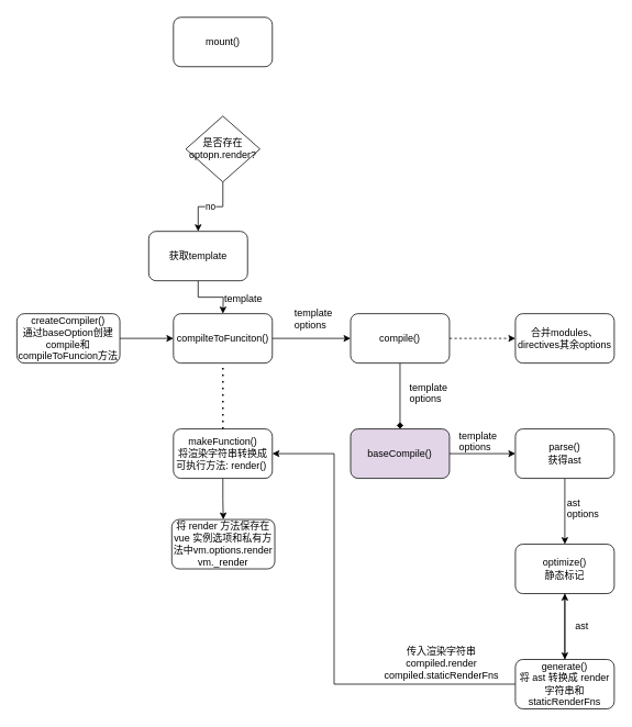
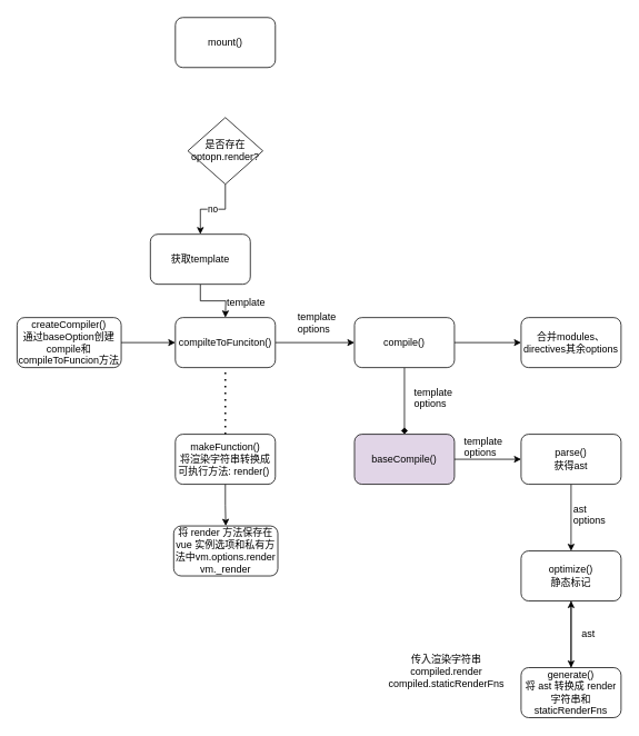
  <mxCell id="0" />
  <mxCell id="1" parent="0" />
  <mxCell id="2" value="mount()" style="rounded=1;whiteSpace=wrap;html=1;" parent="1" vertex="1"><mxGeometry x="210" y="20" width="120" height="60" as="geometry" /></mxCell>
  <mxCell id="3" value="no" style="edgeStyle=orthogonalEdgeStyle;rounded=0;orthogonalLoop=1;jettySize=auto;html=1;" parent="1" source="4" target="6" edge="1"><mxGeometry relative="1" as="geometry" /></mxCell>
  <mxCell id="4" value="是否存在&lt;br&gt;optopn.render?" style="rhombus;whiteSpace=wrap;html=1;" parent="1" vertex="1"><mxGeometry x="225" y="140" width="90" height="80" as="geometry" /></mxCell>
  <mxCell id="5" value="" style="edgeStyle=orthogonalEdgeStyle;rounded=0;orthogonalLoop=1;jettySize=auto;html=1;entryX=0.5;entryY=0;entryDx=0;entryDy=0;" parent="1" source="6" edge="1"><mxGeometry relative="1" as="geometry"><mxPoint x="270" y="380" as="targetPoint" /></mxGeometry></mxCell>
  <mxCell id="6" value="获取template" style="rounded=1;whiteSpace=wrap;html=1;" parent="1" vertex="1"><mxGeometry x="180" y="280" width="120" height="60" as="geometry" /></mxCell>
  <mxCell id="7" value="" style="edgeStyle=orthogonalEdgeStyle;rounded=0;orthogonalLoop=1;jettySize=auto;html=1;" parent="1" source="8" target="11" edge="1"><mxGeometry relative="1" as="geometry" /></mxCell>
  <mxCell id="8" value="compilteToFunciton()" style="rounded=1;whiteSpace=wrap;html=1;" parent="1" vertex="1"><mxGeometry x="210" y="380" width="120" height="60" as="geometry" /></mxCell>
- <mxCell id="9" value="" style="edgeStyle=orthogonalEdgeStyle;rounded=0;orthogonalLoop=1;jettySize=auto;html=1;dashed=1;" parent="1" source="11" target="21" edge="1"><mxGeometry relative="1" as="geometry" /></mxCell>
+ <mxCell id="9" value="" style="edgeStyle=orthogonalEdgeStyle;rounded=0;orthogonalLoop=1;jettySize=auto;html=1;" parent="1" source="11" target="21" edge="1"><mxGeometry relative="1" as="geometry" /></mxCell>
  <mxCell id="10" value="" style="edgeStyle=orthogonalEdgeStyle;rounded=0;orthogonalLoop=1;jettySize=auto;html=1;endArrow=diamond;" parent="1" source="11" target="13" edge="1"><mxGeometry relative="1" as="geometry" /></mxCell>
  <mxCell id="11" value="compile()" style="rounded=1;whiteSpace=wrap;html=1;" parent="1" vertex="1"><mxGeometry x="425" y="380" width="120" height="60" as="geometry" /></mxCell>
  <mxCell id="12" value="" style="edgeStyle=orthogonalEdgeStyle;rounded=0;orthogonalLoop=1;jettySize=auto;html=1;" parent="1" source="13" target="15" edge="1"><mxGeometry relative="1" as="geometry" /></mxCell>
  <mxCell id="13" value="baseCompile()" style="rounded=1;whiteSpace=wrap;html=1;fillColor=#e1d5e7;" parent="1" vertex="1"><mxGeometry x="425" y="520" width="120" height="60" as="geometry" /></mxCell>
  <mxCell id="14" value="" style="edgeStyle=orthogonalEdgeStyle;rounded=0;orthogonalLoop=1;jettySize=auto;html=1;" parent="1" source="15" target="17" edge="1"><mxGeometry relative="1" as="geometry" /></mxCell>
  <mxCell id="15" value="parse()&lt;br&gt;获得ast" style="rounded=1;whiteSpace=wrap;html=1;" parent="1" vertex="1"><mxGeometry x="625" y="520" width="120" height="60" as="geometry" /></mxCell>
  <mxCell id="16" value="" style="edgeStyle=orthogonalEdgeStyle;rounded=0;orthogonalLoop=1;jettySize=auto;html=1;" parent="1" source="17" target="20" edge="1"><mxGeometry relative="1" as="geometry" /></mxCell>
  <mxCell id="17" value="optimize()&lt;br&gt;静态标记" style="rounded=1;whiteSpace=wrap;html=1;" parent="1" vertex="1"><mxGeometry x="625" y="660" width="120" height="60" as="geometry" /></mxCell>
  <mxCell id="18" value="" style="edgeStyle=orthogonalEdgeStyle;rounded=0;orthogonalLoop=1;jettySize=auto;html=1;" parent="1" source="20" target="17" edge="1"><mxGeometry relative="1" as="geometry" /></mxCell>
- <mxCell id="19" style="edgeStyle=orthogonalEdgeStyle;rounded=0;orthogonalLoop=1;jettySize=auto;html=1;entryX=1;entryY=0.5;entryDx=0;entryDy=0;" edge="1" parent="1" source="20" target="31"><mxGeometry relative="1" as="geometry"><Array as="points"><mxPoint x="405" y="830" /><mxPoint x="405" y="550" /></Array></mxGeometry></mxCell>
  <mxCell id="20" value="generate()&lt;br&gt;将 ast 转换成 render 字符串和staticRenderFns" style="rounded=1;whiteSpace=wrap;html=1;" parent="1" vertex="1"><mxGeometry x="625" y="800" width="120" height="60" as="geometry" /></mxCell>
  <mxCell id="21" value="合并modules、directives其余options" style="rounded=1;whiteSpace=wrap;html=1;" parent="1" vertex="1"><mxGeometry x="625" y="380" width="120" height="60" as="geometry" /></mxCell>
  <mxCell id="22" style="edgeStyle=orthogonalEdgeStyle;rounded=0;orthogonalLoop=1;jettySize=auto;html=1;" parent="1" source="23" target="8" edge="1"><mxGeometry relative="1" as="geometry" /></mxCell>
  <mxCell id="23" value="createCompiler()&lt;br&gt;通过baseOption创建compile和compileToFuncion方法" style="rounded=1;whiteSpace=wrap;html=1;" parent="1" vertex="1"><mxGeometry x="20" y="380" width="125" height="60" as="geometry" /></mxCell>
  <mxCell id="24" value="template" style="text;html=1;resizable=0;points=[];autosize=1;align=left;verticalAlign=top;spacingTop=-4;" parent="1" vertex="1"><mxGeometry x="270" y="352" width="60" height="20" as="geometry" /></mxCell>
  <mxCell id="25" value="template&lt;br&gt;options" style="text;html=1;resizable=0;points=[];autosize=1;align=left;verticalAlign=top;spacingTop=-4;" parent="1" vertex="1"><mxGeometry x="355" y="370" width="60" height="30" as="geometry" /></mxCell>
  <mxCell id="26" value="template&lt;br&gt;options" style="text;html=1;resizable=0;points=[];autosize=1;align=left;verticalAlign=top;spacingTop=-4;" parent="1" vertex="1"><mxGeometry x="495" y="460" width="60" height="30" as="geometry" /></mxCell>
  <mxCell id="27" value="ast&lt;br&gt;options" style="text;html=1;resizable=0;points=[];autosize=1;align=left;verticalAlign=top;spacingTop=-4;" parent="1" vertex="1"><mxGeometry x="686" y="600" width="50" height="30" as="geometry" /></mxCell>
  <mxCell id="28" value="template&lt;br&gt;options" style="text;html=1;resizable=0;points=[];autosize=1;align=left;verticalAlign=top;spacingTop=-4;" parent="1" vertex="1"><mxGeometry x="555" y="519" width="60" height="30" as="geometry" /></mxCell>
  <mxCell id="29" value="ast" style="text;html=1;resizable=0;points=[];autosize=1;align=left;verticalAlign=top;spacingTop=-4;" parent="1" vertex="1"><mxGeometry x="696" y="750" width="30" height="20" as="geometry" /></mxCell>
  <mxCell id="30" value="" style="edgeStyle=orthogonalEdgeStyle;rounded=0;orthogonalLoop=1;jettySize=auto;html=1;" edge="1" parent="1" source="31" target="34"><mxGeometry relative="1" as="geometry" /></mxCell>
  <mxCell id="31" value="makeFunction()&lt;br&gt;将渲染字符串转换成可执行方法: render()&amp;nbsp;" style="whiteSpace=wrap;html=1;rounded=1;" vertex="1" parent="1"><mxGeometry x="210" y="520" width="120" height="60" as="geometry" /></mxCell>
  <mxCell id="32" value="" style="endArrow=none;dashed=1;html=1;dashPattern=1 3;strokeWidth=2;entryX=0.5;entryY=1;entryDx=0;entryDy=0;exitX=0.5;exitY=0;exitDx=0;exitDy=0;" edge="1" parent="1" source="31" target="8"><mxGeometry width="50" height="50" relative="1" as="geometry"><mxPoint x="245" y="590" as="sourcePoint" /><mxPoint x="295" y="540" as="targetPoint" /></mxGeometry></mxCell>
  <mxCell id="33" value="传入渲染字符串&lt;br&gt;compiled.render&lt;br&gt;compiled.staticRenderFns" style="text;html=1;align=center;verticalAlign=middle;resizable=0;points=[];autosize=1;strokeColor=none;" vertex="1" parent="1"><mxGeometry x="460" y="780" width="150" height="50" as="geometry" /></mxCell>
  <mxCell id="34" value="将 render 方法保存在vue 实例选项和私有方法中vm.options.render&lt;br&gt;vm._render" style="whiteSpace=wrap;html=1;rounded=1;" vertex="1" parent="1"><mxGeometry x="208" y="630" width="125" height="60" as="geometry" /></mxCell>
